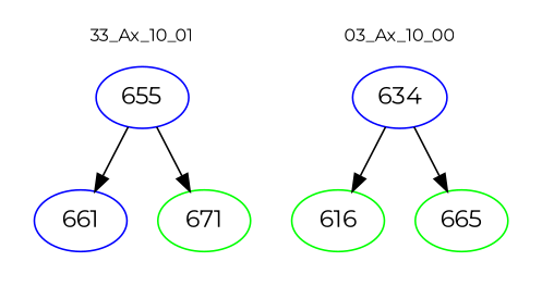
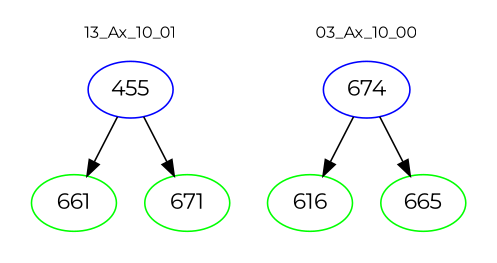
  digraph {
    fontname=Montserrat
    node [color=blue fontname=Montserrat]
    edge [color=black fontname=Montserrat]
-   n1 [label=655]
-   n2 [label=661]
+   n1 [label=455]
+   n2 [color=green label=661]
    n3 [color=green label=671]
-   n4 [label=634]
+   n4 [label=674]
    n5 [color=green label=616]
    n6 [color=green label=665]
    subgraph cluster_1 {
      color=white
      fontsize=10
-     label="33_Ax_10_01"
+     label="13_Ax_10_01"
      n1
      n2
      n3
    }
    subgraph cluster_2 {
      color=white
      fontsize=10
      label="03_Ax_10_00"
      n4
      n5
      n6
    }
    n1 -> n2
    n1 -> n3
    n4 -> n5
    n4 -> n6
  }
